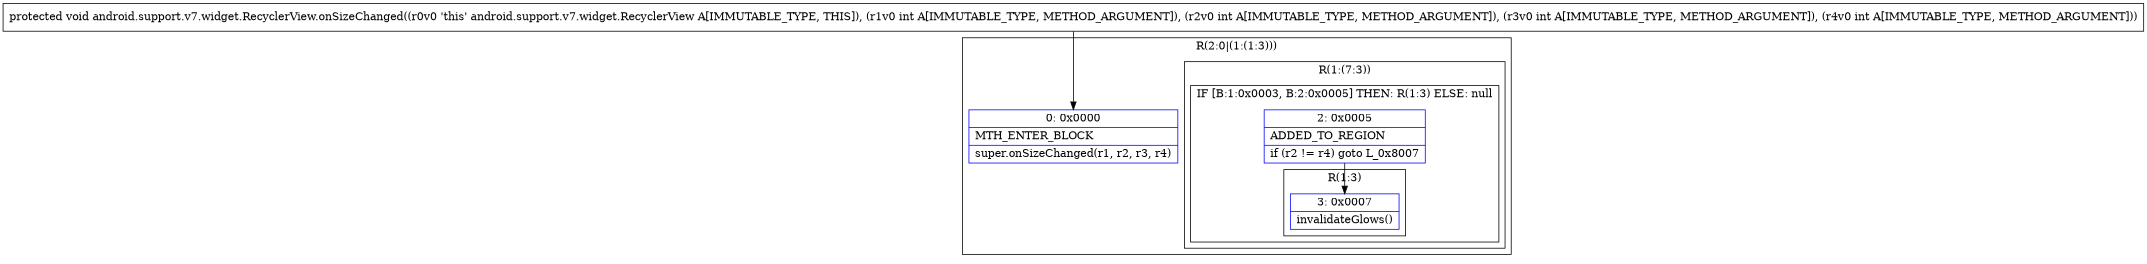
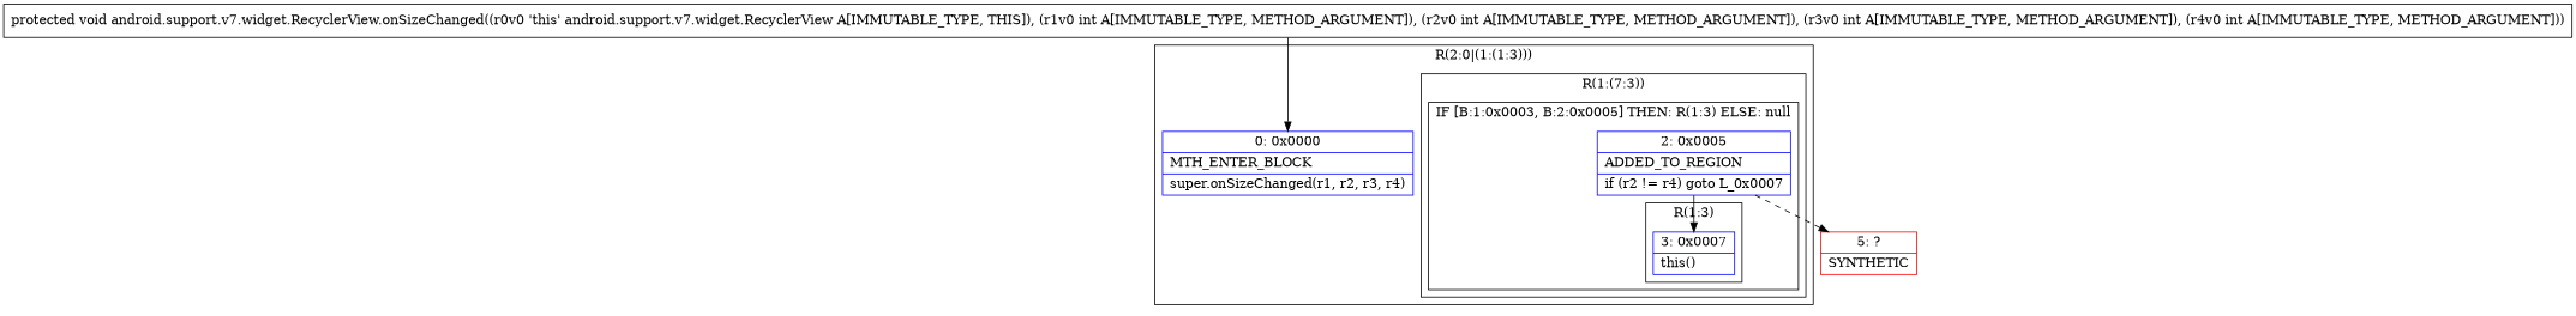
  digraph {
    node [color=blue shape=record]
-   n1 [label="{3\:\ 0x0007|invalidateGlows()\l}"]
-   n2 [label="{2\:\ 0x0005|ADDED_TO_REGION\l|if (r2 != r4) goto L_0x8007\l}"]
+   n1 [label="{3\:\ 0x0007|this()\l}"]
+   n2 [label="{2\:\ 0x0005|ADDED_TO_REGION\l|if (r2 != r4) goto L_0x0007\l}"]
    n3 [label="{0\:\ 0x0000|MTH_ENTER_BLOCK\l|super.onSizeChanged(r1, r2, r3, r4)\l}"]
+   n4 [color=red label="{5\:\ ?|SYNTHETIC\l}"]
    n5 [label="{protected void android.support.v7.widget.RecyclerView.onSizeChanged((r0v0 'this' android.support.v7.widget.RecyclerView A[IMMUTABLE_TYPE, THIS]), (r1v0 int A[IMMUTABLE_TYPE, METHOD_ARGUMENT]), (r2v0 int A[IMMUTABLE_TYPE, METHOD_ARGUMENT]), (r3v0 int A[IMMUTABLE_TYPE, METHOD_ARGUMENT]), (r4v0 int A[IMMUTABLE_TYPE, METHOD_ARGUMENT])) }" color=""]
    subgraph cluster_1 {
      label="R(2:0|(1:(1:3)))"
      n3
      subgraph cluster_2 {
        label="R(1:(7:3))"
        subgraph cluster_3 {
          label="IF [B:1:0x0003, B:2:0x0005] THEN: R(1:3) ELSE: null"
          n2
          subgraph cluster_4 {
            label="R(1:3)"
            n1
          }
        }
      }
    }
    n2 -> n1
+   n2 -> n4 [style=dashed]
    n5 -> n3
  }
